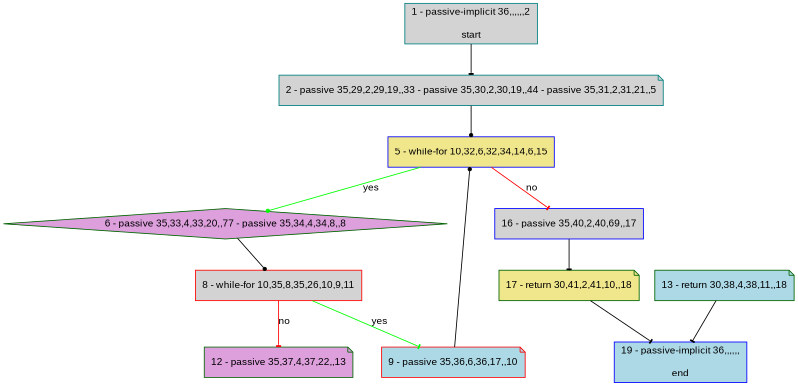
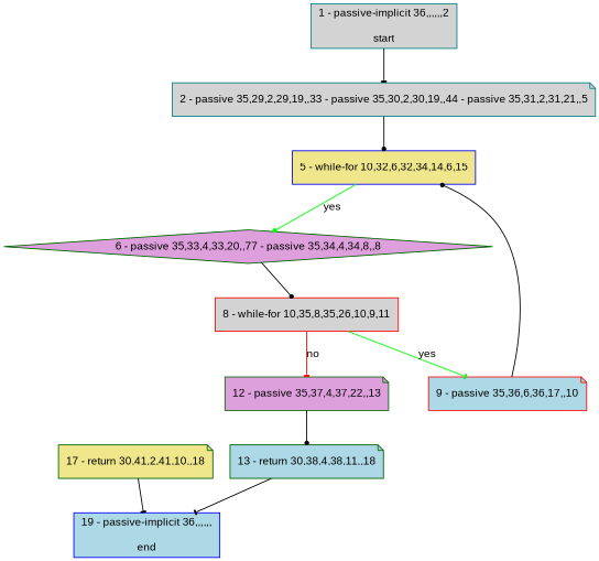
  digraph {
    bgcolor=white
    compound=true
    fillcolor="#FFFFCC"
    fontname=Arial
    fontsize=12
    pack=true
    packmode=clust
    style="rounded,filled"
    node [color=darkgreen compound=true fillcolor=lightgrey fixedsize=false fontname=Arial fontsize=12 node_initialized=no shape=note style=filled]
    edge [arrowhead=tee arrowsize=0.5 arrowtail=none color="#000000" compound=true dir=forward fontcolor=black fontname=Arial fontsize=12]
    n1 [color=teal label="2 - passive 35,29,2,29,19,,33 - passive 35,30,2,30,19,,44 - passive 35,31,2,31,21,,5"]
    n2 [color=blue fillcolor=khaki label="5 - while-for 10,32,6,32,34,14,6,15" shape=box]
    n3 [fillcolor=plum label="6 - passive 35,33,4,33,20,,77 - passive 35,34,4,34,8,,8" shape=diamond]
-   n4 [color=blue label="16 - passive 35,40,2,40,69,,17" shape=box]
    n5 [color=teal label="1 - passive-implicit 36,,,,,,2\n\nstart" shape=box]
    n6 [color=red label="8 - while-for 10,35,8,35,26,10,9,11" shape=box]
    n7 [fillcolor=khaki label="17 - return 30,41,2,41,10,,18"]
    n8 [color=red fillcolor=lightblue label="9 - passive 35,36,6,36,17,,10"]
    n9 [fillcolor=plum label="12 - passive 35,37,4,37,22,,13"]
    n10 [color=blue fillcolor=lightblue label="19 - passive-implicit 36,,,,,,\n\nend" shape=box]
    n11 [fillcolor=lightblue label="13 - return 30,38,4,38,11,,18"]
    n1 -> n2 [arrowhead=dot]
    n2 -> n3 [arrowhead=dot color="#00ff00" label=yes]
-   n2 -> n4 [color="#ff0000" label=no]
    n3 -> n6 [arrowhead=dot]
-   n4 -> n7
    n5 -> n1
    n6 -> n8 [color="#00ff00" label=yes]
    n6 -> n9 [color="#ff0000" label=no]
    n7 -> n10
    n8 -> n2 [arrowhead=dot]
+   n9 -> n11 [arrowhead=dot]
    n11 -> n10
  }
